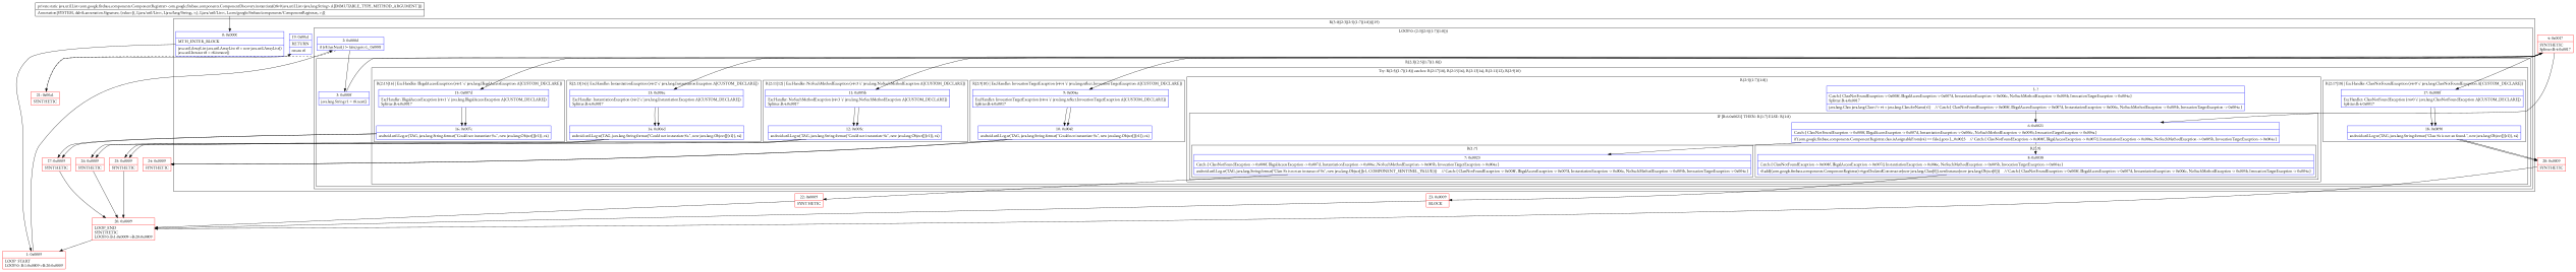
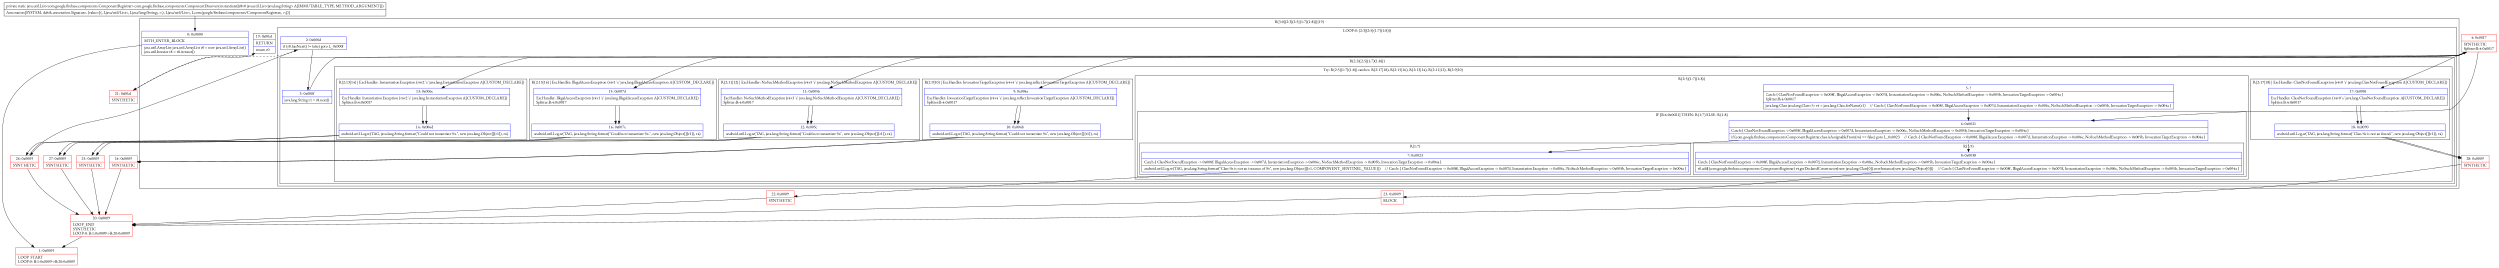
  digraph {
    fontname="EB Garamond"
    node [color=blue fontname="EB Garamond" shape=record]
    edge [fontname="EB Garamond"]
    n1 [label="{7\:\ 0x0023|Catch:\{ ClassNotFoundException \-\> 0x008f, IllegalAccessException \-\> 0x007d, InstantiationException \-\> 0x006c, NoSuchMethodException \-\> 0x005b, InvocationTargetException \-\> 0x004a \}\l|android.util.Log.w(TAG, java.lang.String.format(\"Class %s is not an instance of %s\", new java.lang.Object[]\{r1, COMPONENT_SENTINEL_VALUE\}))     \/\/ Catch:\{ ClassNotFoundException \-\> 0x008f, IllegalAccessException \-\> 0x007d, InstantiationException \-\> 0x006c, NoSuchMethodException \-\> 0x005b, InvocationTargetException \-\> 0x004a \}\l}"]
    n2 [label="{8\:\ 0x0038|Catch:\{ ClassNotFoundException \-\> 0x008f, IllegalAccessException \-\> 0x007d, InstantiationException \-\> 0x006c, NoSuchMethodException \-\> 0x005b, InvocationTargetException \-\> 0x004a \}\l|r0.add((com.google.firebase.components.ComponentRegistrar) r4.getDeclaredConstructor(new java.lang.Class[0]).newInstance(new java.lang.Object[0]))     \/\/ Catch:\{ ClassNotFoundException \-\> 0x008f, IllegalAccessException \-\> 0x007d, InstantiationException \-\> 0x006c, NoSuchMethodException \-\> 0x005b, InvocationTargetException \-\> 0x004a \}\l}"]
    n3 [label="{6\:\ 0x0021|Catch:\{ ClassNotFoundException \-\> 0x008f, IllegalAccessException \-\> 0x007d, InstantiationException \-\> 0x006c, NoSuchMethodException \-\> 0x005b, InvocationTargetException \-\> 0x004a \}\l|if (com.google.firebase.components.ComponentRegistrar.class.isAssignableFrom(r4) == false) goto L_0x0023     \/\/ Catch:\{ ClassNotFoundException \-\> 0x008f, IllegalAccessException \-\> 0x007d, InstantiationException \-\> 0x006c, NoSuchMethodException \-\> 0x005b, InvocationTargetException \-\> 0x004a \}\l}"]
    n4 [label="{5\:\ ?|Catch:\{ ClassNotFoundException \-\> 0x008f, IllegalAccessException \-\> 0x007d, InstantiationException \-\> 0x006c, NoSuchMethodException \-\> 0x005b, InvocationTargetException \-\> 0x004a \}\lSplitter:B:4:0x0017\l|java.lang.Class java.lang.Class\<?\> r4 = java.lang.Class.forName(r1)     \/\/ Catch:\{ ClassNotFoundException \-\> 0x008f, IllegalAccessException \-\> 0x007d, InstantiationException \-\> 0x006c, NoSuchMethodException \-\> 0x005b, InvocationTargetException \-\> 0x004a \}\l}"]
    n5 [label="{17\:\ 0x008f|ExcHandler: ClassNotFoundException (r4v0 'e' java.lang.ClassNotFoundException A[CUSTOM_DECLARE])\lSplitter:B:4:0x0017\l}"]
    n6 [label="{18\:\ 0x0090|android.util.Log.w(TAG, java.lang.String.format(\"Class %s is not an found.\", new java.lang.Object[]\{r1\}), r4)\l}"]
    n7 [label="{15\:\ 0x007d|ExcHandler: IllegalAccessException (r4v1 'e' java.lang.IllegalAccessException A[CUSTOM_DECLARE])\lSplitter:B:4:0x0017\l}"]
    n8 [label="{16\:\ 0x007e|android.util.Log.w(TAG, java.lang.String.format(\"Could not instantiate %s.\", new java.lang.Object[]\{r1\}), r4)\l}"]
    n9 [label="{13\:\ 0x006c|ExcHandler: InstantiationException (r4v2 'e' java.lang.InstantiationException A[CUSTOM_DECLARE])\lSplitter:B:4:0x0017\l}"]
    n10 [label="{14\:\ 0x006d|android.util.Log.w(TAG, java.lang.String.format(\"Could not instantiate %s.\", new java.lang.Object[]\{r1\}), r4)\l}"]
    n11 [label="{11\:\ 0x005b|ExcHandler: NoSuchMethodException (r4v3 'e' java.lang.NoSuchMethodException A[CUSTOM_DECLARE])\lSplitter:B:4:0x0017\l}"]
    n12 [label="{12\:\ 0x005c|android.util.Log.w(TAG, java.lang.String.format(\"Could not instantiate %s\", new java.lang.Object[]\{r1\}), r4)\l}"]
    n13 [label="{9\:\ 0x004a|ExcHandler: InvocationTargetException (r4v4 'e' java.lang.reflect.InvocationTargetException A[CUSTOM_DECLARE])\lSplitter:B:4:0x0017\l}"]
    n14 [label="{10\:\ 0x004b|android.util.Log.w(TAG, java.lang.String.format(\"Could not instantiate %s\", new java.lang.Object[]\{r1\}), r4)\l}"]
    n15 [label="{3\:\ 0x000f|java.lang.String r1 = r8.next()\l}"]
    n16 [label="{2\:\ 0x000d|if (r8.hasNext() != false) goto L_0x000f\l}"]
    n17 [label="{0\:\ 0x0000|MTH_ENTER_BLOCK\l|java.util.ArrayList java.util.ArrayList r0 = new java.util.ArrayList()\ljava.util.Iterator r8 = r8.iterator()\l}"]
    n18 [label="{19\:\ 0x00a1|RETURN\l|return r0\l}"]
    n19 [color=red label="{22\:\ 0x0009|SYNTHETIC\l}"]
    n20 [color=red label="{23\:\ 0x0009|BLOCK\l}"]
    n21 [color=red label="{28\:\ 0x0009|SYNTHETIC\l}"]
    n22 [color=red label="{27\:\ 0x0009|SYNTHETIC\l}"]
    n23 [color=red label="{26\:\ 0x0009|SYNTHETIC\l}"]
    n24 [color=red label="{25\:\ 0x0009|SYNTHETIC\l}"]
    n25 [color=red label="{24\:\ 0x0009|SYNTHETIC\l}"]
    n26 [color=red label="{4\:\ 0x0017|SYNTHETIC\lSplitter:B:4:0x0017\l}"]
    n27 [color=red label="{21\:\ 0x00a1|SYNTHETIC\l}"]
    n28 [color=red label="{1\:\ 0x0009|LOOP_START\lLOOP:0: B:1:0x0009\-\>B:20:0x0009\l}"]
    n29 [color=red label="{20\:\ 0x0009|LOOP_END\lSYNTHETIC\lLOOP:0: B:1:0x0009\-\>B:20:0x0009\l}"]
    n30 [label="{private static java.util.List\<com.google.firebase.components.ComponentRegistrar\> com.google.firebase.components.ComponentDiscovery.instantiate((r8v0 java.util.List\<java.lang.String\> A[IMMUTABLE_TYPE, METHOD_ARGUMENT]))  | Annotation[SYSTEM, dalvik.annotation.Signature, \{value=[(, Ljava\/util\/List\<, Ljava\/lang\/String;, \>;), Ljava\/util\/List\<, Lcom\/google\/firebase\/components\/ComponentRegistrar;, \>;]\}]\l}" color=""]
    subgraph cluster_1 {
      label="R(3:0|(2:3|(2:5|(1:7)(1:8)))|19)"
      n17
      n18
      subgraph cluster_2 {
        label="LOOP:0: (2:3|(2:5|(1:7)(1:8)))"
        n16
        subgraph cluster_3 {
          label="R(2:3|(2:5|(1:7)(1:8)))"
          n15
          subgraph cluster_4 {
            label="Try: R(2:5|(1:7)(1:8)) catches: R(2:17|18), R(2:15|16), R(2:13|14), R(2:11|12), R(2:9|10)"
            subgraph cluster_5 {
              label="R(2:5|(1:7)(1:8))"
              n4
              subgraph cluster_6 {
                label="IF [B:6:0x0021] THEN: R(1:7) ELSE: R(1:8)"
                n3
                subgraph cluster_7 {
                  label="R(1:7)"
                  n1
                }
                subgraph cluster_8 {
                  label="R(1:9)"
                  n2
                }
              }
            }
            subgraph cluster_9 {
              label="R(2:17|18) | ExcHandler: ClassNotFoundException (r4v0 'e' java.lang.ClassNotFoundException A[CUSTOM_DECLARE])\l"
              n5
              n6
            }
            subgraph cluster_10 {
              label="R(2:15|16) | ExcHandler: IllegalAccessException (r4v1 'e' java.lang.IllegalAccessException A[CUSTOM_DECLARE])\l"
              n7
              n8
            }
            subgraph cluster_11 {
              label="R(2:13|14) | ExcHandler: InstantiationException (r4v2 'e' java.lang.InstantiationException A[CUSTOM_DECLARE])\l"
              n9
              n10
            }
            subgraph cluster_12 {
              label="R(2:11|12) | ExcHandler: NoSuchMethodException (r4v3 'e' java.lang.NoSuchMethodException A[CUSTOM_DECLARE])\l"
              n11
              n12
            }
            subgraph cluster_13 {
              label="R(2:9|10) | ExcHandler: InvocationTargetException (r4v4 'e' java.lang.reflect.InvocationTargetException A[CUSTOM_DECLARE])\l"
              n13
              n14
            }
          }
        }
      }
    }
    subgraph cluster_14 {
      label="R(2:15|16) | ExcHandler: IllegalAccessException (r4v1 'e' java.lang.IllegalAccessException A[CUSTOM_DECLARE])\l"
    }
    subgraph cluster_15 {
      label="R(2:17|18) | ExcHandler: ClassNotFoundException (r4v0 'e' java.lang.ClassNotFoundException A[CUSTOM_DECLARE])\l"
    }
    subgraph cluster_16 {
      label="R(2:13|14) | ExcHandler: InstantiationException (r4v2 'e' java.lang.InstantiationException A[CUSTOM_DECLARE])\l"
    }
    subgraph cluster_17 {
      label="R(2:11|12) | ExcHandler: NoSuchMethodException (r4v3 'e' java.lang.NoSuchMethodException A[CUSTOM_DECLARE])\l"
    }
    subgraph cluster_18 {
      label="R(2:9|10) | ExcHandler: InvocationTargetException (r4v4 'e' java.lang.reflect.InvocationTargetException A[CUSTOM_DECLARE])\l"
    }
    n1 -> n19
    n2 -> n20
    n3 -> n1
    n3 -> n2 [style=dashed]
    n4 -> n3
    n5 -> n6
    n5 -> n6
    n6 -> n21
    n6 -> n21
    n7 -> n8
    n7 -> n8
    n8 -> n22
    n8 -> n22
    n9 -> n10
    n9 -> n10
    n10 -> n23
    n10 -> n23
    n11 -> n12
    n11 -> n12
    n12 -> n24
    n12 -> n24
    n13 -> n14
    n13 -> n14
    n14 -> n25
    n14 -> n25
    n15 -> n26
    n16 -> n15
    n16 -> n27 [style=dashed]
    n17 -> n28
    n19 -> n29
    n20 -> n29
    n21 -> n29
    n22 -> n29
    n23 -> n29
    n24 -> n29
+   n25 -> n29
    n26 -> n3
    n26 -> n5
    n26 -> n7
    n26 -> n9
    n26 -> n11
    n26 -> n13
    n27 -> n18
-   n28 -> n16
+   n23 -> n16
    n29 -> n28
    n30 -> n17
  }
